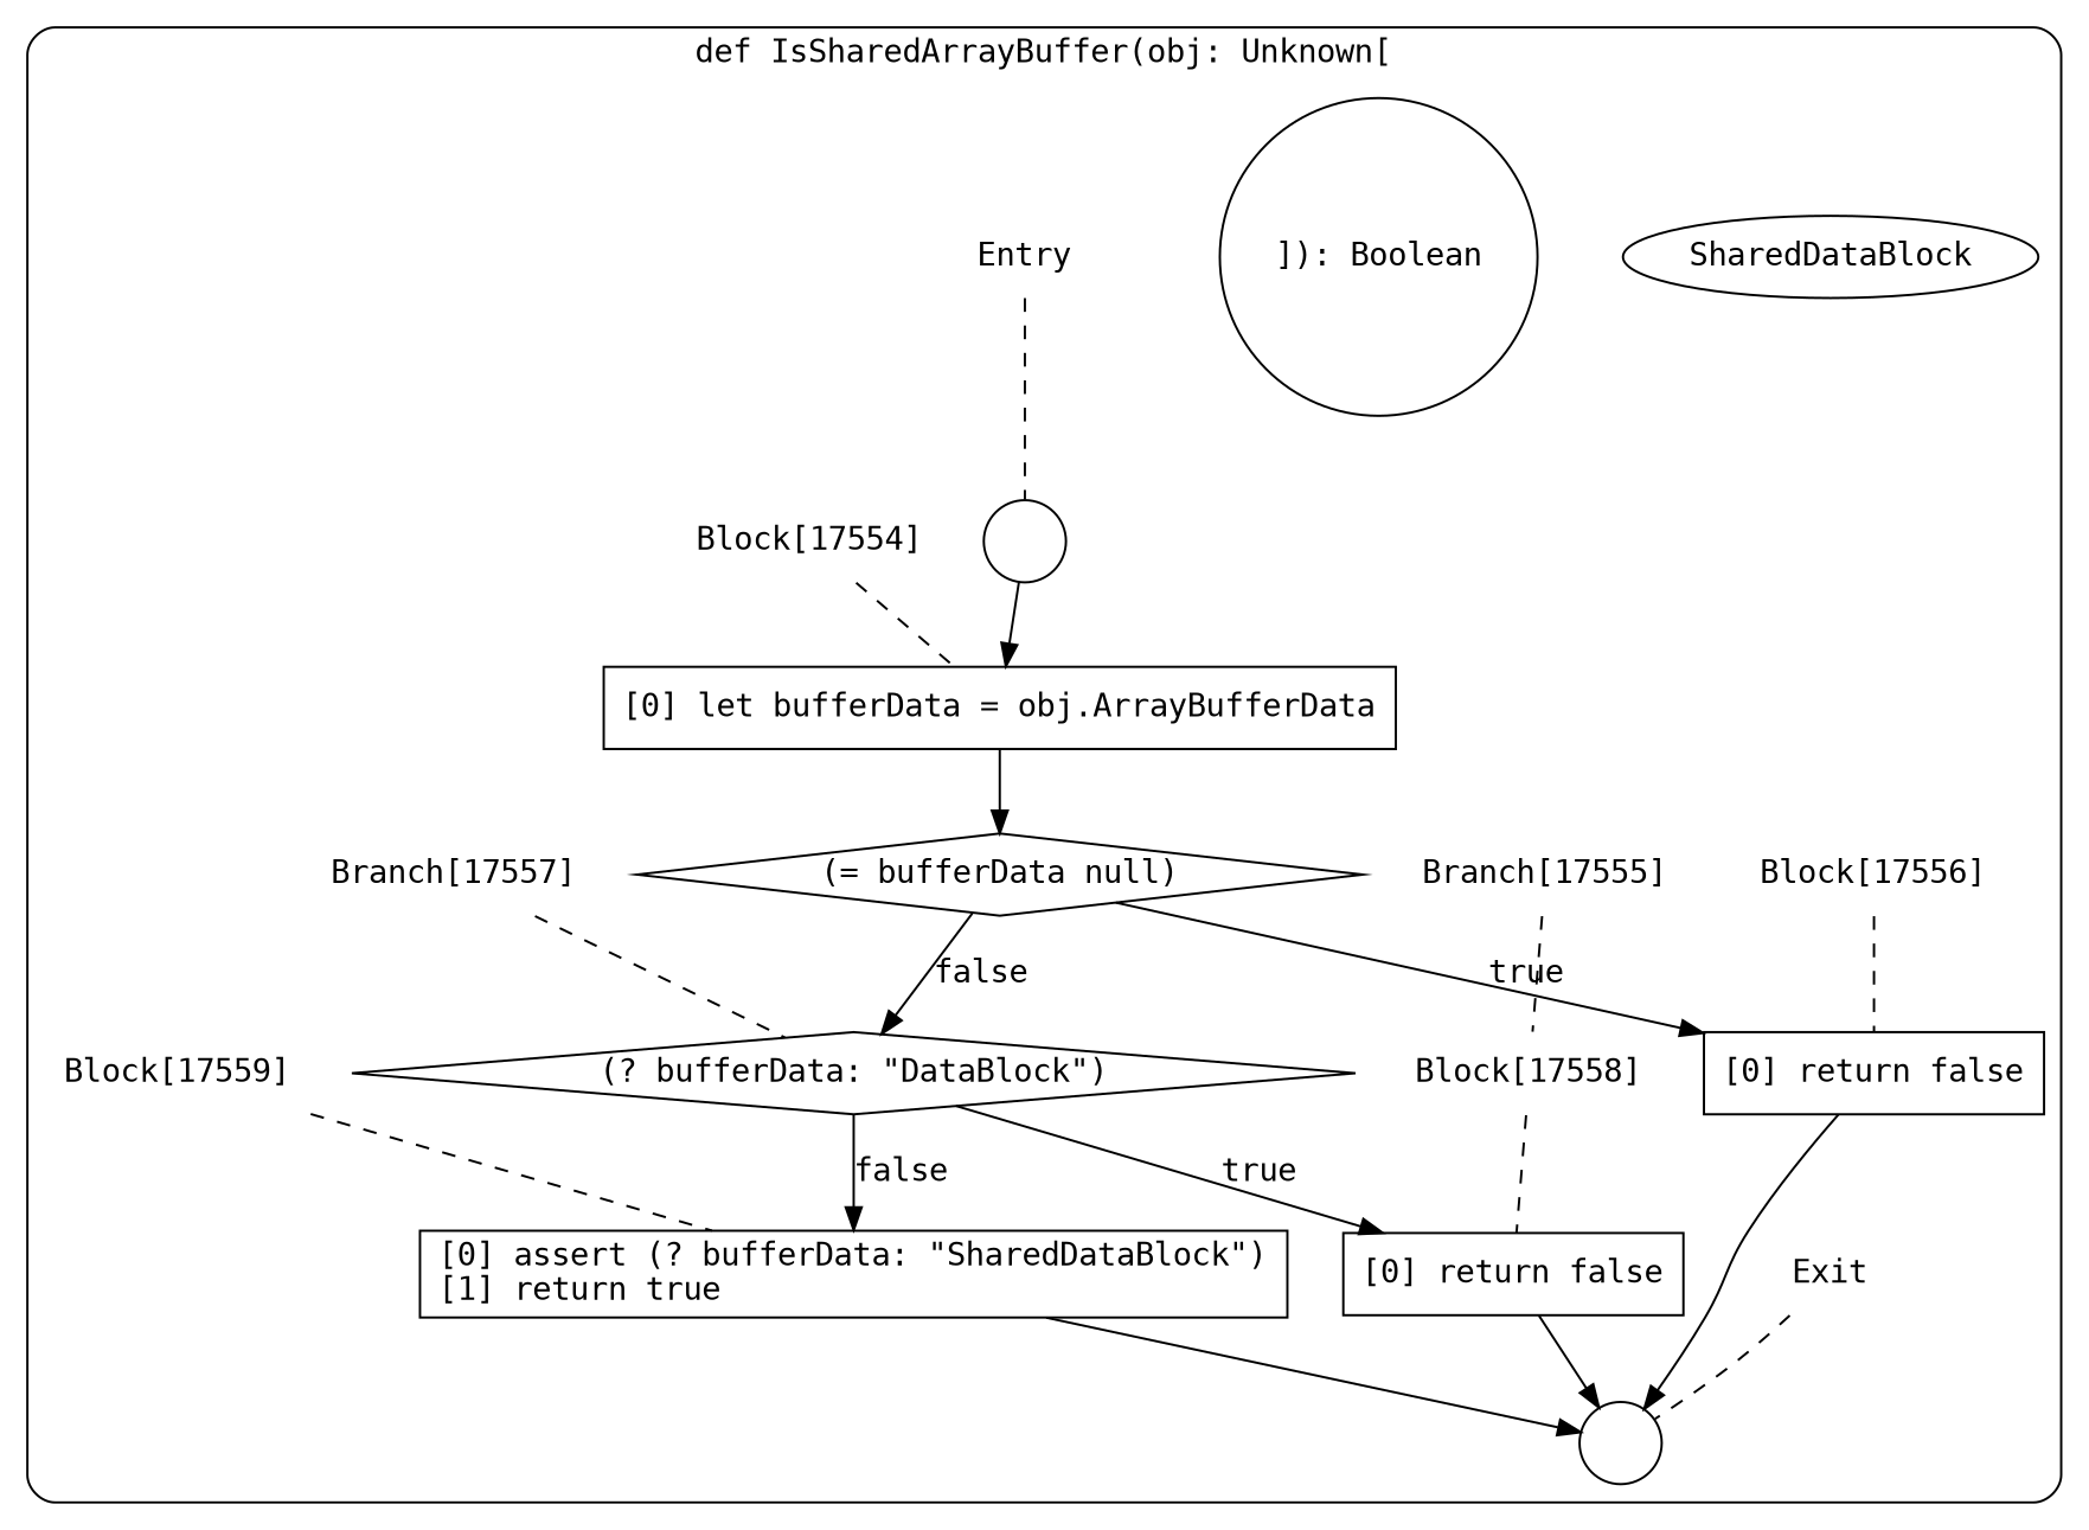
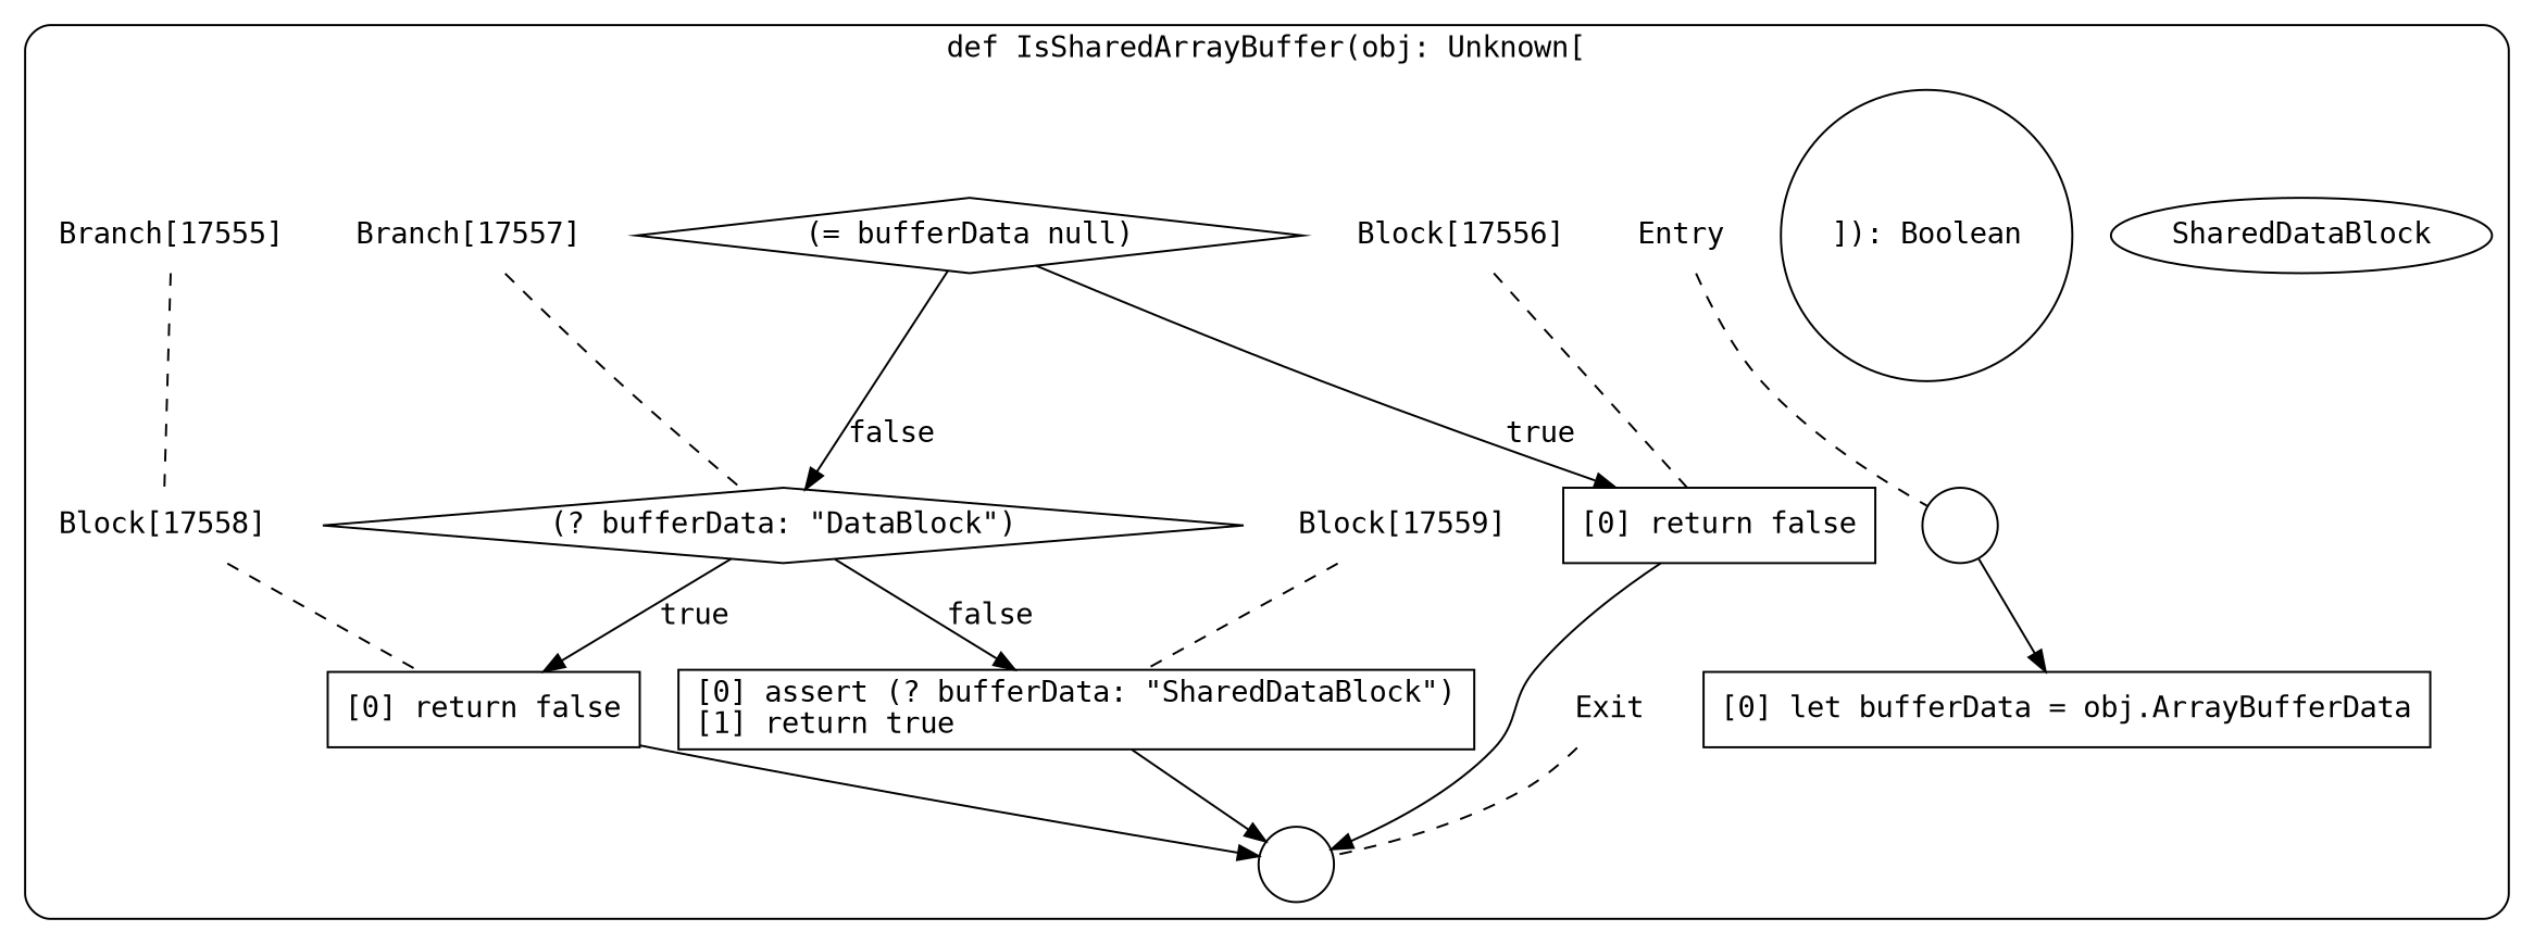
  digraph {
    fontname=Consolas
    node [fontname=Consolas shape=none]
    edge [color=black fontname=Consolas]
    n1 [label=SharedDataBlock shape=""]
    "]): Boolean" [shape=circle]
    n3 [label=<<font color="black">Entry</font>>]
    n4 [color=black fillcolor=white label=" " shape=circle style=filled]
    n5 [color=black fillcolor=white label=<<font color="black">[0] let bufferData = obj.ArrayBufferData<BR ALIGN="LEFT"/></font>> shape=box style=filled]
    n6 [color=black fillcolor=white label=<<font color="black">(= bufferData null)</font>> shape=diamond style=filled]
    n7 [label=<<font color="black">Exit</font>>]
    n8 [color=black fillcolor=white label=" " shape=circle style=filled]
-   n9 [label=<<font color="black">Block[17554]</font>>]
    n10 [color=black fillcolor=white label=<<font color="black">[0] return false<BR ALIGN="LEFT"/></font>> shape=box style=filled]
    n11 [color=black fillcolor=white label=<<font color="black">(? bufferData: &quot;DataBlock&quot;)</font>> shape=diamond style=filled]
    n12 [label=<<font color="black">Branch[17555]</font>>]
    n13 [color=black fillcolor=white label=<<font color="black">[0] return false<BR ALIGN="LEFT"/></font>> shape=box style=filled]
    n14 [color=black fillcolor=white label=<<font color="black">[0] assert (? bufferData: &quot;SharedDataBlock&quot;)<BR ALIGN="LEFT"/>[1] return true<BR ALIGN="LEFT"/></font>> shape=box style=filled]
    n15 [label=<<font color="black">Block[17556]</font>>]
    n16 [label=<<font color="black">Branch[17557]</font>>]
    n17 [label=<<font color="black">Block[17558]</font>>]
    n18 [label=<<font color="black">Block[17559]</font>>]
    subgraph cluster_1 {
      label="def IsSharedArrayBuffer(obj: Unknown["
      style=rounded
      n1
      "]): Boolean"
      n3
      n4
      n5
      n6
      n7
      n8
-     n9
      n10
      n11
      n12
      n13
      n14
      n15
      n16
      n17
      n18
    }
    n3 -> n4 [arrowhead=none style=dashed]
    n4 -> n5
-   n5 -> n6
    n6 -> n10 [label=<<font color="black">true</font>>]
    n6 -> n11 [label=<<font color="black">false</font>>]
    n7 -> n8 [arrowhead=none style=dashed]
-   n9 -> n5 [arrowhead=none style=dashed]
    n10 -> n8
    n11 -> n13 [label=<<font color="black">true</font>>]
    n11 -> n14 [label=<<font color="black">false</font>>]
    n12 -> n17 [arrowhead=none style=dashed]
    n13 -> n8
    n14 -> n8
    n15 -> n10 [arrowhead=none style=dashed]
    n16 -> n11 [arrowhead=none style=dashed]
    n17 -> n13 [arrowhead=none style=dashed]
    n18 -> n14 [arrowhead=none style=dashed]
  }
